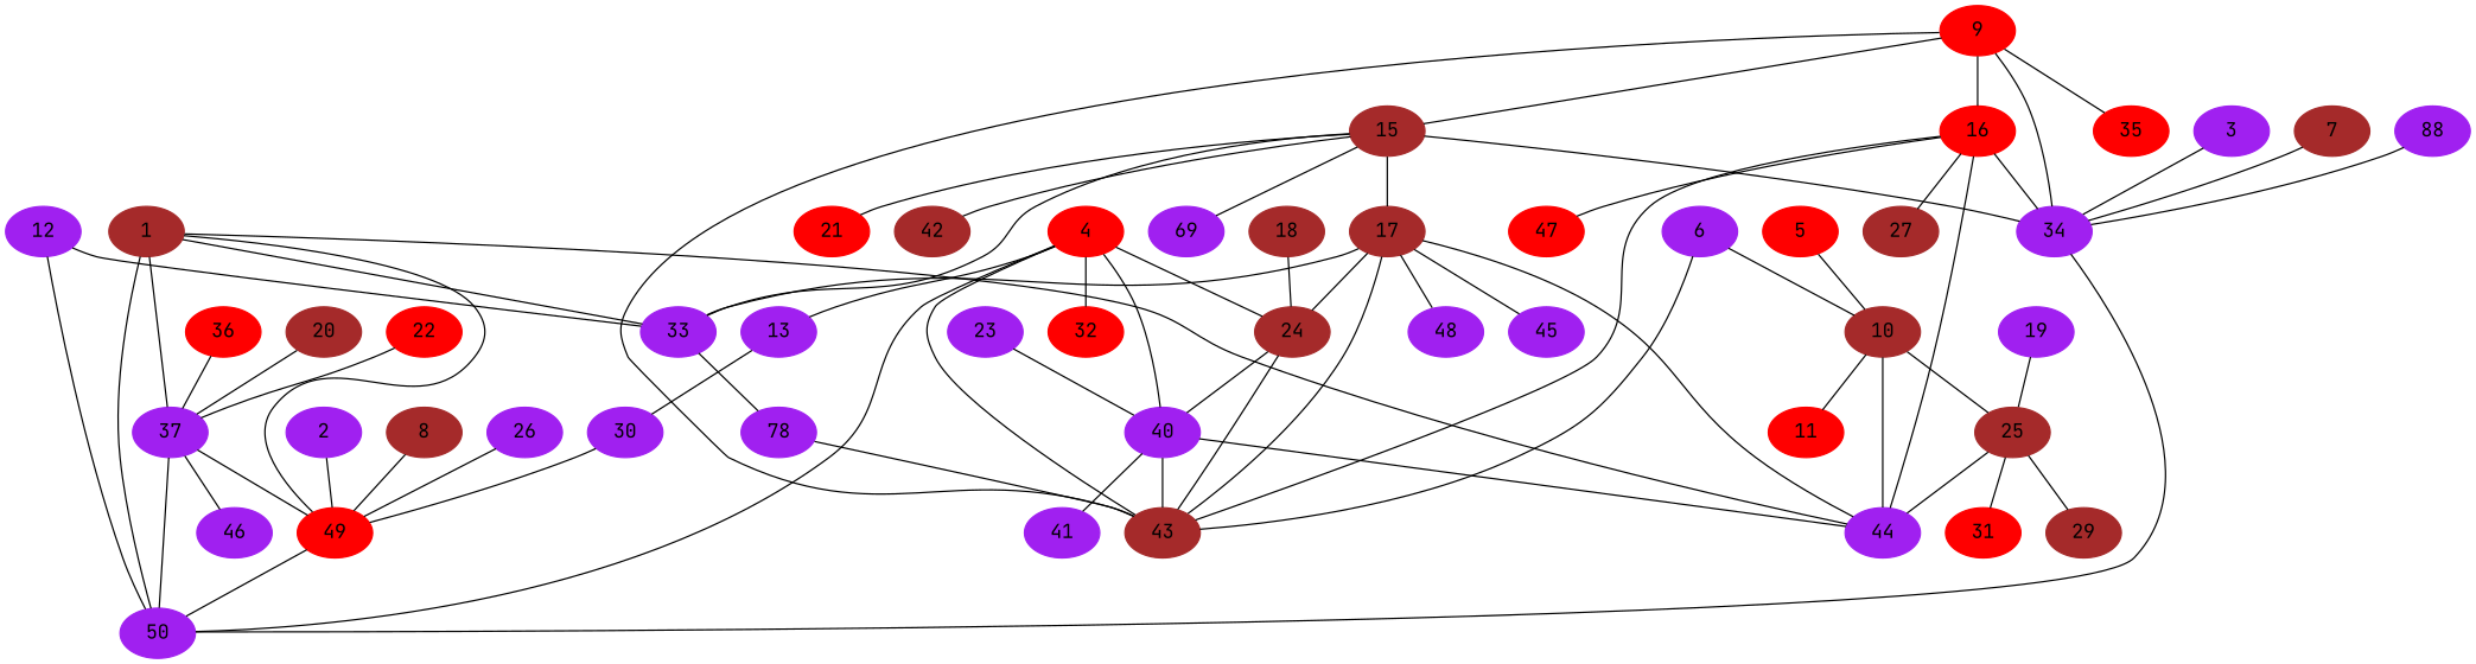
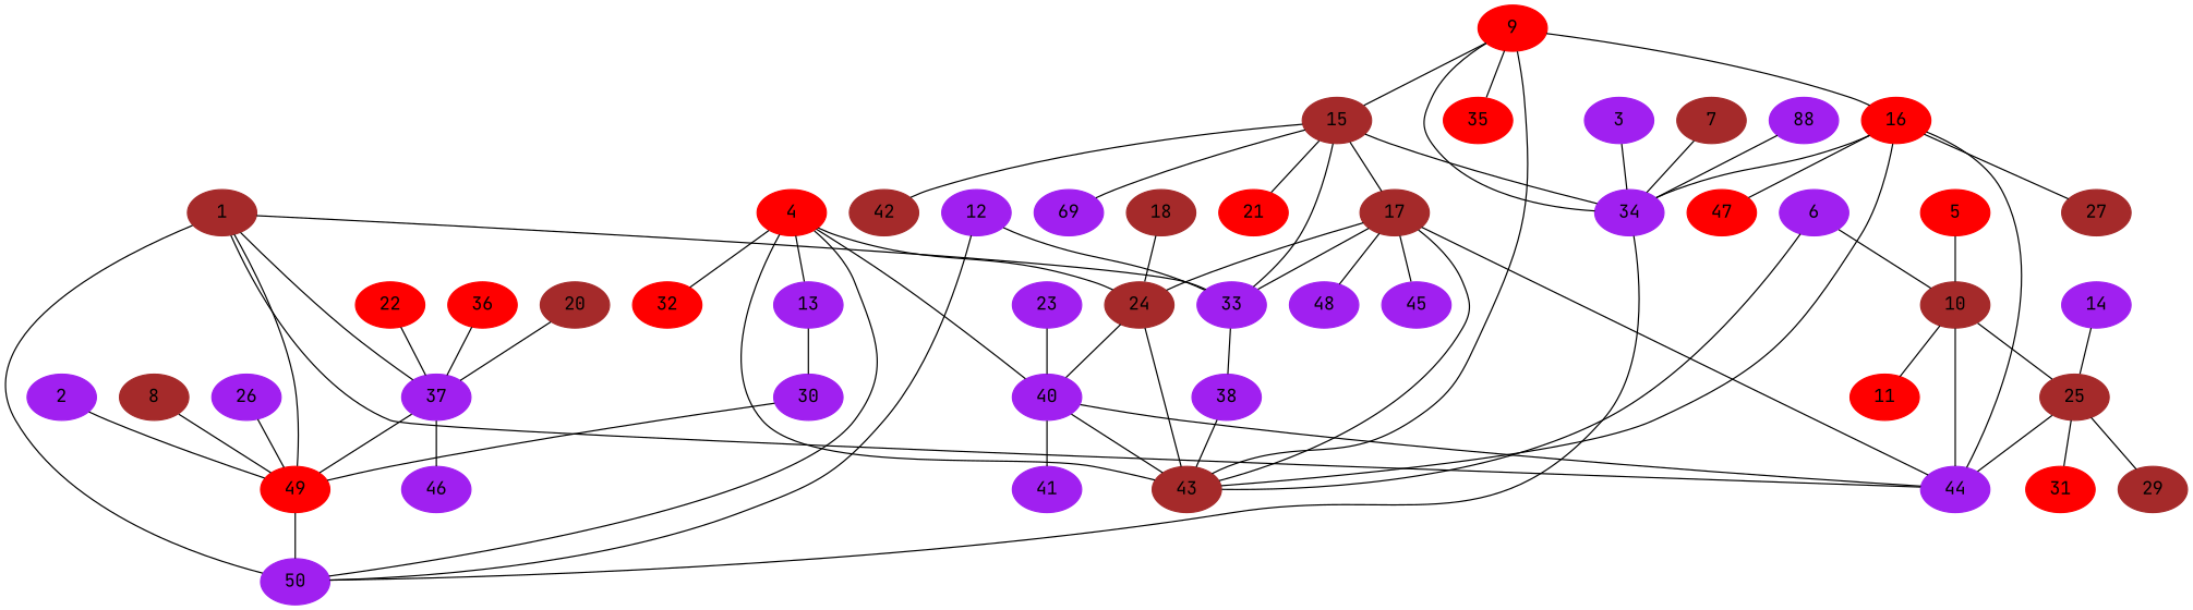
  graph {
    fontname="JetBrains Mono"
    node [color=purple fontname="JetBrains Mono" style=filled]
    edge [fontname="JetBrains Mono" weight=1.0]
    1 [color=brown]
    33
    37
    44
    49 [color=red]
    50
-   38 [label=78]
+   38
    46
    2
    3
    34
    4 [color=red]
    13
    24 [color=brown]
    32 [color=red]
    40
    43 [color=brown]
    30
    41
    5 [color=red]
    10 [color=brown]
    11 [color=red]
    25 [color=brown]
    6
    7 [color=brown]
    8 [color=brown]
    9 [color=red]
    15 [color=brown]
    16 [color=red]
    35 [color=red]
    17 [color=brown]
    n32 [label=69]
    21 [color=red]
    42 [color=brown]
    27 [color=brown]
    47 [color=red]
    29 [color=brown]
    31 [color=red]
    12
-   14 [label=19]
+   14
    45
    48
    18 [color=brown]
    20 [color=brown]
    22 [color=red]
    23
    26
    n48 [label=88]
    36 [color=red]
    1 -- 33
    1 -- 37
    1 -- 44
    1 -- 49
    1 -- 50 [weight=3.0]
    33 -- 38
    37 -- 49
-   37 -- 50 [weight=3.0]
    37 -- 46
    49 -- 50 [weight=3.0]
    38 -- 43
    2 -- 49
    3 -- 34
    34 -- 50
    4 -- 50
    4 -- 13
    4 -- 24 [weight=3.0]
    4 -- 32
    4 -- 40 [weight=3.0]
    4 -- 43 [weight=3.0]
    13 -- 30
    24 -- 40
    24 -- 43
    40 -- 44
    40 -- 43
    40 -- 41
    30 -- 49
    5 -- 10
    10 -- 44 [weight=6.0]
    10 -- 11
    10 -- 25 [weight=3.0]
    25 -- 44 [weight=2.0]
    25 -- 29
    25 -- 31
    6 -- 43
    6 -- 10
    7 -- 34
    8 -- 49
    9 -- 34 [weight=2.0]
    9 -- 43
    9 -- 15
    9 -- 16 [weight=3.0]
    9 -- 35
    15 -- 33
    15 -- 34
    15 -- 17 [weight=4.0]
    15 -- n32
    15 -- 21
    15 -- 42
    16 -- 44
    16 -- 34 [weight=6.0]
    16 -- 43
    16 -- 27
    16 -- 47
    17 -- 33 [weight=4.0]
    17 -- 44
    17 -- 24
    17 -- 43
    17 -- 45
    17 -- 48
    12 -- 33
    12 -- 50
    14 -- 25
    18 -- 24
    20 -- 37
    22 -- 37
    23 -- 40
    26 -- 49
    n48 -- 34
    36 -- 37
  }
